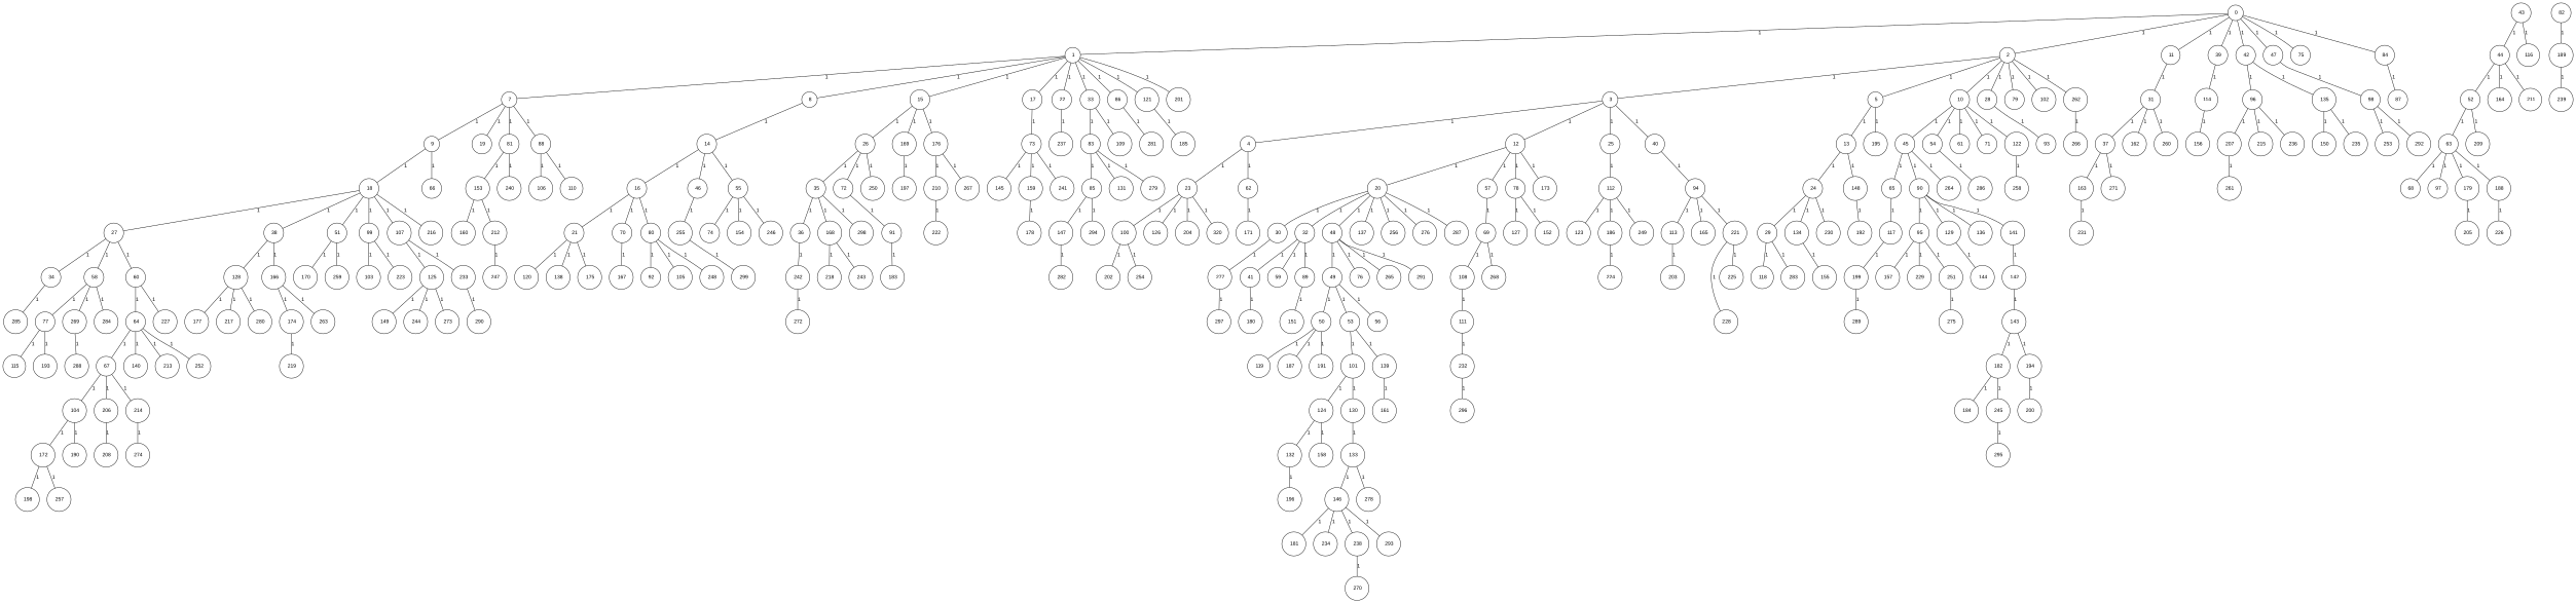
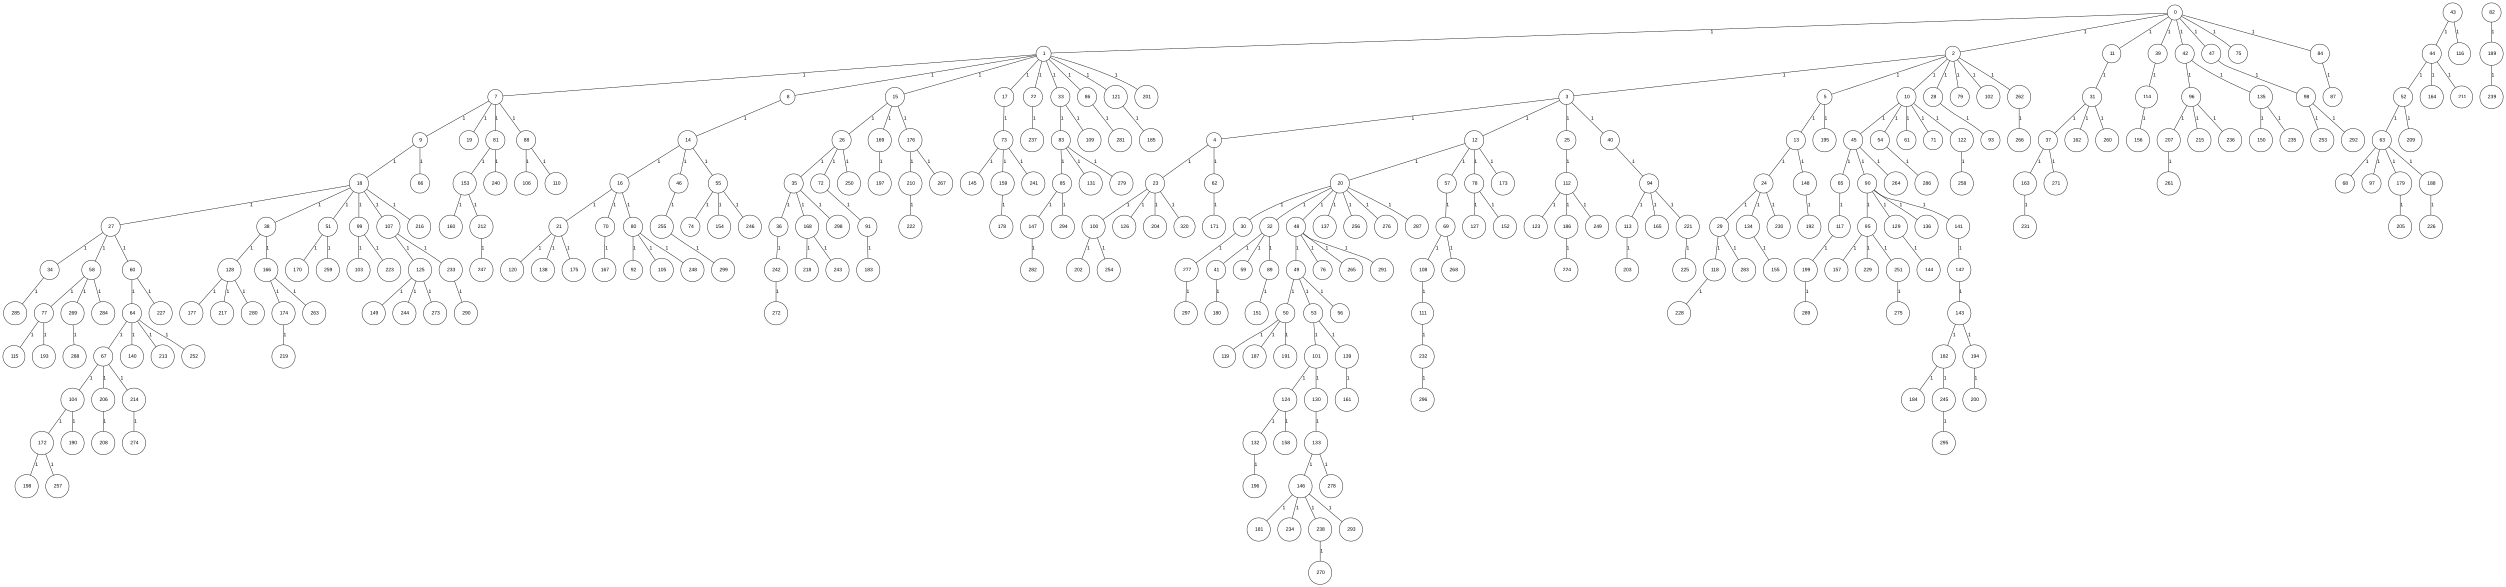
  graph {
    fixedsize="true;"
    fontname="Liberation Sans"
    node [color=black fontname="Liberation Sans" fontsize=12 hight=.12 shape=circle]
    edge [fontname="Liberation Sans" fontsize=12]
    n1 [label=" 0" width=.12]
    n2 [label=" 1" width=.12]
    n3 [label=" 2" width=.12]
    n4 [label=" 11" width=.12]
    n5 [label=" 39" width=.12]
    n6 [label=" 42" width=.12]
    n7 [label=" 47" width=.12]
    n8 [label=" 75" width=.12]
    n9 [label=" 84" width=.12]
    n10 [label=" 7" width=.12]
    n11 [label=" 8" width=.12]
    n12 [label=" 15" width=.12]
    n13 [label=" 17" width=.12]
    n14 [label=" 22" width=.12]
    n15 [label=" 33" width=.12]
    n16 [label=" 86" width=.12]
    n17 [label=" 121" width=.12]
    n18 [label=" 201" width=.12]
    n19 [label=" 3" width=.12]
    n20 [label=" 5" width=.12]
    n21 [label=" 10" width=.12]
    n22 [label=" 28" width=.12]
    n23 [label=" 79" width=.12]
    n24 [label=" 102" width=.12]
    n25 [label=" 262" width=.12]
    n26 [label=" 31" width=.12]
    n27 [label=" 114" width=.12]
    n28 [label=" 96" width=.12]
    n29 [label=" 135" width=.12]
    n30 [label=" 98" width=.12]
    n31 [label=" 87" width=.12]
    n32 [label=" 9" width=.12]
    n33 [label=" 19" width=.12]
    n34 [label=" 81" width=.12]
    n35 [label=" 88" width=.12]
    n36 [label=" 14" width=.12]
    n37 [label=" 26" width=.12]
    n38 [label=" 169" width=.12]
    n39 [label=" 176" width=.12]
    n40 [label=" 73" width=.12]
    n41 [label=" 237" width=.12]
    n42 [label=" 83" width=.12]
    n43 [label=" 109" width=.12]
    n44 [label=" 281" width=.12]
    n45 [label=" 185" width=.12]
    n46 [label=" 4" width=.12]
    n47 [label=" 12" width=.12]
    n48 [label=" 25" width=.12]
    n49 [label=" 40" width=.12]
    n50 [label=" 13" width=.12]
    n51 [label=" 195" width=.12]
    n52 [label=" 45" width=.12]
    n53 [label=" 54" width=.12]
    n54 [label=" 61" width=.12]
    n55 [label=" 71" width=.12]
    n56 [label=" 122" width=.12]
    n57 [label=" 93" width=.12]
    n58 [label=" 266" width=.12]
    n59 [label=" 23" width=.12]
    n60 [label=" 62" width=.12]
    n61 [label=" 20" width=.12]
    n62 [label=" 57" width=.12]
    n63 [label=" 78" width=.12]
    n64 [label=" 173" width=.12]
    n65 [label=" 112" width=.12]
    n66 [label=" 94" width=.12]
    n67 [label=" 100" width=.12]
    n68 [label=" 126" width=.12]
    n69 [label=" 204" width=.12]
    n70 [label=320 width=.12]
    n71 [label=" 171" width=.12]
    n72 [label=" 24" width=.12]
    n73 [label=" 148" width=.12]
    n74 [label=" 43" width=.12]
    n75 [label=" 44" width=.12]
    n76 [label=" 116" width=.12]
    n77 [label=" 82" width=.12]
    n78 [label=" 189" width=.12]
    n79 [label=" 18" width=.12]
    n80 [label=" 66" width=.12]
    n81 [label=" 153" width=.12]
    n82 [label=" 240" width=.12]
    n83 [label=" 106" width=.12]
    n84 [label=" 110" width=.12]
    n85 [label=" 16" width=.12]
    n86 [label=" 46" width=.12]
    n87 [label=" 55" width=.12]
    n88 [label=" 27" width=.12]
    n89 [label=" 38" width=.12]
    n90 [label=" 51" width=.12]
    n91 [label=" 99" width=.12]
    n92 [label=" 107" width=.12]
    n93 [label=" 216" width=.12]
    n94 [label=" 65" width=.12]
    n95 [label=" 90" width=.12]
    n96 [label=" 264" width=.12]
    n97 [label=" 286" width=.12]
    n98 [label=" 258" width=.12]
    n99 [label=" 37" width=.12]
    n100 [label=" 162" width=.12]
    n101 [label=" 260" width=.12]
    n102 [label=" 30" width=.12]
    n103 [label=" 32" width=.12]
    n104 [label=" 48" width=.12]
    n105 [label=" 137" width=.12]
    n106 [label=" 256" width=.12]
    n107 [label=" 276" width=.12]
    n108 [label=" 287" width=.12]
    n109 [label=" 69" width=.12]
    n110 [label=" 127" width=.12]
    n111 [label=" 152" width=.12]
    n112 [label=" 29" width=.12]
    n113 [label=" 134" width=.12]
    n114 [label=" 230" width=.12]
    n115 [label=" 192" width=.12]
    n116 [label=" 21" width=.12]
    n117 [label=" 70" width=.12]
    n118 [label=" 80" width=.12]
    n119 [label=" 255" width=.12]
    n120 [label=" 74" width=.12]
    n121 [label=" 154" width=.12]
    n122 [label=" 246" width=.12]
    n123 [label=" 35" width=.12]
    n124 [label=" 72" width=.12]
    n125 [label=" 250" width=.12]
    n126 [label=" 197" width=.12]
    n127 [label=" 210" width=.12]
    n128 [label=" 267" width=.12]
    n129 [label=" 120" width=.12]
    n130 [label=" 138" width=.12]
    n131 [label=" 175" width=.12]
    n132 [label=" 167" width=.12]
    n133 [label=" 92" width=.12]
    n134 [label=" 105" width=.12]
    n135 [label=" 248" width=.12]
    n136 [label=" 145" width=.12]
    n137 [label=" 159" width=.12]
    n138 [label=" 241" width=.12]
    n139 [label=" 34" width=.12]
    n140 [label=" 58" width=.12]
    n141 [label=" 60" width=.12]
    n142 [label=" 128" width=.12]
    n143 [label=" 166" width=.12]
    n144 [label=" 170" width=.12]
    n145 [label=" 259" width=.12]
    n146 [label=" 103" width=.12]
    n147 [label=" 223" width=.12]
    n148 [label=" 125" width=.12]
    n149 [label=" 233" width=.12]
    n150 [label=" 277" width=.12]
    n151 [label=" 41" width=.12]
    n152 [label=" 59" width=.12]
    n153 [label=" 89" width=.12]
    n154 [label=" 49" width=.12]
    n155 [label=" 76" width=.12]
    n156 [label=" 265" width=.12]
    n157 [label=" 291" width=.12]
    n158 [label=" 202" width=.12]
    n159 [label=" 254" width=.12]
    n160 [label=" 118" width=.12]
    n161 [label=" 283" width=.12]
    n162 [label=" 155" width=.12]
    n163 [label=" 123" width=.12]
    n164 [label=" 186" width=.12]
    n165 [label=" 249" width=.12]
    n166 [label=" 36" width=.12]
    n167 [label=" 168" width=.12]
    n168 [label=" 298" width=.12]
    n169 [label=" 91" width=.12]
    n170 [label=" 285" width=.12]
    n171 [label=" 77" width=.12]
    n172 [label=" 269" width=.12]
    n173 [label=" 284" width=.12]
    n174 [label=" 64" width=.12]
    n175 [label=" 227" width=.12]
    n176 [label=" 228" width=.12]
    n177 [label=" 297" width=.12]
    n178 [label=" 163" width=.12]
    n179 [label=" 271" width=.12]
    n180 [label=" 180" width=.12]
    n181 [label=" 151" width=.12]
    n182 [label=" 85" width=.12]
    n183 [label=" 131" width=.12]
    n184 [label=" 279" width=.12]
    n185 [label=" 242" width=.12]
    n186 [label=" 218" width=.12]
    n187 [label=" 243" width=.12]
    n188 [label=" 272" width=.12]
    n189 [label=" 231" width=.12]
    n190 [label=" 177" width=.12]
    n191 [label=" 217" width=.12]
    n192 [label=" 280" width=.12]
    n193 [label=" 174" width=.12]
    n194 [label=" 263" width=.12]
    n195 [label=" 156" width=.12]
    n196 [label=" 113" width=.12]
    n197 [label=" 165" width=.12]
    n198 [label=" 221" width=.12]
    n199 [label=" 207" width=.12]
    n200 [label=" 215" width=.12]
    n201 [label=" 236" width=.12]
    n202 [label=" 150" width=.12]
    n203 [label=" 235" width=.12]
    n204 [label=" 52" width=.12]
    n205 [label=" 164" width=.12]
    n206 [label=" 211" width=.12]
    n207 [label=" 63" width=.12]
    n208 [label=" 209" width=.12]
    n209 [label=" 117" width=.12]
    n210 [label=" 95" width=.12]
    n211 [label=" 129" width=.12]
    n212 [label=" 136" width=.12]
    n213 [label=" 141" width=.12]
    n214 [label=" 299" width=.12]
    n215 [label=" 253" width=.12]
    n216 [label=" 292" width=.12]
    n217 [label=" 50" width=.12]
    n218 [label=" 53" width=.12]
    n219 [label=" 56" width=.12]
    n220 [label=" 119" width=.12]
    n221 [label=" 187" width=.12]
    n222 [label=" 191" width=.12]
    n223 [label=" 101" width=.12]
    n224 [label=" 139" width=.12]
    n225 [label=" 68" width=.12]
    n226 [label=" 97" width=.12]
    n227 [label=" 179" width=.12]
    n228 [label=" 188" width=.12]
    n229 [label=" 124" width=.12]
    n230 [label=" 130" width=.12]
    n231 [label=" 161" width=.12]
    n232 [label=" 108" width=.12]
    n233 [label=" 268" width=.12]
    n234 [label=" 115" width=.12]
    n235 [label=" 193" width=.12]
    n236 [label=" 288" width=.12]
    n237 [label=" 67" width=.12]
    n238 [label=" 140" width=.12]
    n239 [label=" 213" width=.12]
    n240 [label=" 252" width=.12]
    n241 [label=" 205" width=.12]
    n242 [label=" 226" width=.12]
    n243 [label=" 104" width=.12]
    n244 [label=" 206" width=.12]
    n245 [label=" 214" width=.12]
    n246 [label=" 199" width=.12]
    n247 [label=" 172" width=.12]
    n248 [label=" 190" width=.12]
    n249 [label=" 208" width=.12]
    n250 [label=" 274" width=.12]
    n251 [label=" 111" width=.12]
    n252 [label=" 183" width=.12]
    n253 [label=" 178" width=.12]
    n254 [label=" 160" width=.12]
    n255 [label=" 212" width=.12]
    n256 [label=" 239" width=.12]
    n257 [label=" 147" width=.12]
    n258 [label=" 294" width=.12]
    n259 [label=" 282" width=.12]
    n260 [label=" 157" width=.12]
    n261 [label=" 229" width=.12]
    n262 [label=" 251" width=.12]
    n263 [label=" 144" width=.12]
    n264 [label=" 142" width=.12]
    n265 [label=" 203" width=.12]
    n266 [label=" 225" width=.12]
    n267 [label=" 275" width=.12]
    n268 [label=" 261" width=.12]
    n269 [label=" 132" width=.12]
    n270 [label=" 158" width=.12]
    n271 [label=" 133" width=.12]
    n272 [label=" 198" width=.12]
    n273 [label=" 257" width=.12]
    n274 [label=" 149" width=.12]
    n275 [label=" 244" width=.12]
    n276 [label=" 273" width=.12]
    n277 [label=" 290" width=.12]
    n278 [label=" 232" width=.12]
    n279 [label=" 296" width=.12]
    n280 [label=" 224" width=.12]
    n281 [label=" 289" width=.12]
    n282 [label=" 196" width=.12]
    n283 [label=" 146" width=.12]
    n284 [label=" 278" width=.12]
    n285 [label=" 181" width=.12]
    n286 [label=" 234" width=.12]
    n287 [label=" 238" width=.12]
    n288 [label=" 293" width=.12]
    n289 [label=" 143" width=.12]
    n290 [label=" 182" width=.12]
    n291 [label=" 194" width=.12]
    n292 [label=" 184" width=.12]
    n293 [label=" 245" width=.12]
    n294 [label=" 200" width=.12]
    n295 [label=" 270" width=.12]
    n296 [label=" 247" width=.12]
    n297 [label=" 219" width=.12]
    n298 [label=" 222" width=.12]
    n299 [label=" 295" width=.12]
    n1 -- n2 [label=1]
    n1 -- n3 [label=1]
    n1 -- n4 [label=1]
    n1 -- n5 [label=1]
    n1 -- n6 [label=1]
    n1 -- n7 [label=1]
    n1 -- n8 [label=1]
    n1 -- n9 [label=1]
    n2 -- n10 [label=1]
    n2 -- n11 [label=1]
    n2 -- n12 [label=1]
    n2 -- n13 [label=1]
    n2 -- n14 [label=1]
    n2 -- n15 [label=1]
    n2 -- n16 [label=1]
    n2 -- n17 [label=1]
    n2 -- n18 [label=1]
    n3 -- n19 [label=1]
    n3 -- n20 [label=1]
    n3 -- n21 [label=1]
    n3 -- n22 [label=1]
    n3 -- n23 [label=1]
    n3 -- n24 [label=1]
    n3 -- n25 [label=1]
    n4 -- n26 [label=1]
    n5 -- n27 [label=1]
    n6 -- n28 [label=1]
    n6 -- n29 [label=1]
    n7 -- n30 [label=1]
    n9 -- n31 [label=1]
    n10 -- n32 [label=1]
    n10 -- n33 [label=1]
    n10 -- n34 [label=1]
    n10 -- n35 [label=1]
    n11 -- n36 [label=1]
    n12 -- n37 [label=1]
    n12 -- n38 [label=1]
    n12 -- n39 [label=1]
    n13 -- n40 [label=1]
    n14 -- n41 [label=1]
    n15 -- n42 [label=1]
    n15 -- n43 [label=1]
    n16 -- n44 [label=1]
    n17 -- n45 [label=1]
    n19 -- n46 [label=1]
    n19 -- n47 [label=1]
    n19 -- n48 [label=1]
    n19 -- n49 [label=1]
    n20 -- n50 [label=1]
    n20 -- n51 [label=1]
    n21 -- n52 [label=1]
    n21 -- n53 [label=1]
    n21 -- n54 [label=1]
    n21 -- n55 [label=1]
    n21 -- n56 [label=1]
    n22 -- n57 [label=1]
    n25 -- n58 [label=1]
    n26 -- n99 [label=1]
    n26 -- n100 [label=1]
    n26 -- n101 [label=1]
    n27 -- n195 [label=1]
    n28 -- n199 [label=1]
    n28 -- n200 [label=1]
    n28 -- n201 [label=1]
    n29 -- n202 [label=1]
    n29 -- n203 [label=1]
    n30 -- n215 [label=1]
    n30 -- n216 [label=1]
    n32 -- n79 [label=1]
    n32 -- n80 [label=1]
    n34 -- n81 [label=1]
    n34 -- n82 [label=1]
    n35 -- n83 [label=1]
    n35 -- n84 [label=1]
    n36 -- n85 [label=1]
    n36 -- n86 [label=1]
    n36 -- n87 [label=1]
    n37 -- n123 [label=1]
    n37 -- n124 [label=1]
    n37 -- n125 [label=1]
    n38 -- n126 [label=1]
    n39 -- n127 [label=1]
    n39 -- n128 [label=1]
    n40 -- n136 [label=1]
    n40 -- n137 [label=1]
    n40 -- n138 [label=1]
    n42 -- n182 [label=1]
    n42 -- n183 [label=1]
    n42 -- n184 [label=1]
    n46 -- n59 [label=1]
    n46 -- n60 [label=1]
    n47 -- n61 [label=1]
    n47 -- n62 [label=1]
    n47 -- n63 [label=1]
    n47 -- n64 [label=1]
    n48 -- n65 [label=1]
    n49 -- n66 [label=1]
    n50 -- n72 [label=1]
    n50 -- n73 [label=1]
    n52 -- n94 [label=1]
    n52 -- n95 [label=1]
    n52 -- n96 [label=1]
    n53 -- n97 [label=1]
    n56 -- n98 [label=1]
    n59 -- n67 [label=1]
    n59 -- n68 [label=1]
    n59 -- n69 [label=1]
    n59 -- n70 [label=1]
    n60 -- n71 [label=1]
    n61 -- n102 [label=1]
    n61 -- n103 [label=1]
    n61 -- n104 [label=1]
    n61 -- n105 [label=1]
    n61 -- n106 [label=1]
    n61 -- n107 [label=1]
    n61 -- n108 [label=1]
    n62 -- n109 [label=1]
    n63 -- n110 [label=1]
    n63 -- n111 [label=1]
    n65 -- n163 [label=1]
    n65 -- n164 [label=1]
    n65 -- n165 [label=1]
    n66 -- n196 [label=1]
    n66 -- n197 [label=1]
    n66 -- n198 [label=1]
    n67 -- n158 [label=1]
    n67 -- n159 [label=1]
    n72 -- n112 [label=1]
    n72 -- n113 [label=1]
    n72 -- n114 [label=1]
    n73 -- n115 [label=1]
    n74 -- n75 [label=1]
    n74 -- n76 [label=1]
    n75 -- n204 [label=1]
    n75 -- n205 [label=1]
    n75 -- n206 [label=1]
    n77 -- n78 [label=1]
    n78 -- n256 [label=1]
    n79 -- n88 [label=1]
    n79 -- n89 [label=1]
    n79 -- n90 [label=1]
    n79 -- n91 [label=1]
    n79 -- n92 [label=1]
    n79 -- n93 [label=1]
    n81 -- n254 [label=1]
    n81 -- n255 [label=1]
    n85 -- n116 [label=1]
    n85 -- n117 [label=1]
    n85 -- n118 [label=1]
    n86 -- n119 [label=1]
    n87 -- n120 [label=1]
    n87 -- n121 [label=1]
    n87 -- n122 [label=1]
    n88 -- n139 [label=1]
    n88 -- n140 [label=1]
    n88 -- n141 [label=1]
    n89 -- n142 [label=1]
    n89 -- n143 [label=1]
    n90 -- n144 [label=1]
    n90 -- n145 [label=1]
    n91 -- n146 [label=1]
    n91 -- n147 [label=1]
    n92 -- n148 [label=1]
    n92 -- n149 [label=1]
    n94 -- n209 [label=1]
    n95 -- n210 [label=1]
    n95 -- n211 [label=1]
    n95 -- n212 [label=1]
    n95 -- n213 [label=1]
    n99 -- n178 [label=1]
    n99 -- n179 [label=1]
    n102 -- n150 [label=1]
    n103 -- n151 [label=1]
    n103 -- n152 [label=1]
    n103 -- n153 [label=1]
    n104 -- n154 [label=1]
    n104 -- n155 [label=1]
    n104 -- n156 [label=1]
    n104 -- n157 [label=1]
    n109 -- n232 [label=1]
    n109 -- n233 [label=1]
    n112 -- n160 [label=1]
    n112 -- n161 [label=1]
    n113 -- n162 [label=1]
    n116 -- n129 [label=1]
    n116 -- n130 [label=1]
    n116 -- n131 [label=1]
    n117 -- n132 [label=1]
    n118 -- n133 [label=1]
    n118 -- n134 [label=1]
    n118 -- n135 [label=1]
    n119 -- n214 [label=1]
    n123 -- n166 [label=1]
    n123 -- n167 [label=1]
    n123 -- n168 [label=1]
    n124 -- n169 [label=1]
    n127 -- n298 [label=1]
    n137 -- n253 [label=1]
    n139 -- n170 [label=1]
    n140 -- n171 [label=1]
    n140 -- n172 [label=1]
    n140 -- n173 [label=1]
    n141 -- n174 [label=1]
    n141 -- n175 [label=1]
    n142 -- n190 [label=1]
    n142 -- n191 [label=1]
    n142 -- n192 [label=1]
    n143 -- n193 [label=1]
    n143 -- n194 [label=1]
    n148 -- n274 [label=1]
    n148 -- n275 [label=1]
    n148 -- n276 [label=1]
    n149 -- n277 [label=1]
    n150 -- n177 [label=1]
    n151 -- n180 [label=1]
    n153 -- n181 [label=1]
    n154 -- n217 [label=1]
    n154 -- n218 [label=1]
    n154 -- n219 [label=1]
-   n198 -- n176 [label=1]
+   n160 -- n176 [label=1]
    n164 -- n280 [label=1]
    n166 -- n185 [label=1]
    n167 -- n186 [label=1]
    n167 -- n187 [label=1]
    n169 -- n252 [label=1]
    n171 -- n234 [label=1]
    n171 -- n235 [label=1]
    n172 -- n236 [label=1]
    n174 -- n237 [label=1]
    n174 -- n238 [label=1]
    n174 -- n239 [label=1]
    n174 -- n240 [label=1]
    n178 -- n189 [label=1]
    n182 -- n257 [label=1]
    n182 -- n258 [label=1]
    n185 -- n188 [label=1]
    n193 -- n297 [label=1]
    n196 -- n265 [label=1]
    n198 -- n266 [label=1]
    n199 -- n268 [label=1]
    n204 -- n207 [label=1]
    n204 -- n208 [label=1]
    n207 -- n225 [label=1]
    n207 -- n226 [label=1]
    n207 -- n227 [label=1]
    n207 -- n228 [label=1]
    n209 -- n246 [label=1]
    n210 -- n260 [label=1]
    n210 -- n261 [label=1]
    n210 -- n262 [label=1]
    n211 -- n263 [label=1]
    n213 -- n264 [label=1]
    n217 -- n220 [label=1]
    n217 -- n221 [label=1]
    n217 -- n222 [label=1]
    n218 -- n223 [label=1]
    n218 -- n224 [label=1]
    n223 -- n229 [label=1]
    n223 -- n230 [label=1]
    n224 -- n231 [label=1]
    n227 -- n241 [label=1]
    n228 -- n242 [label=1]
    n229 -- n269 [label=1]
    n229 -- n270 [label=1]
    n230 -- n271 [label=1]
    n232 -- n251 [label=1]
    n237 -- n243 [label=1]
    n237 -- n244 [label=1]
    n237 -- n245 [label=1]
    n243 -- n247 [label=1]
    n243 -- n248 [label=1]
    n244 -- n249 [label=1]
    n245 -- n250 [label=1]
    n246 -- n281 [label=1]
    n247 -- n272 [label=1]
    n247 -- n273 [label=1]
    n251 -- n278 [label=1]
    n255 -- n296 [label=1]
    n257 -- n259 [label=1]
    n262 -- n267 [label=1]
    n264 -- n289 [label=1]
    n269 -- n282 [label=1]
    n271 -- n283 [label=1]
    n271 -- n284 [label=1]
    n278 -- n279 [label=1]
    n283 -- n285 [label=1]
    n283 -- n286 [label=1]
    n283 -- n287 [label=1]
    n283 -- n288 [label=1]
    n287 -- n295 [label=1]
    n289 -- n290 [label=1]
    n289 -- n291 [label=1]
    n290 -- n292 [label=1]
    n290 -- n293 [label=1]
    n291 -- n294 [label=1]
    n293 -- n299 [label=1]
  }
